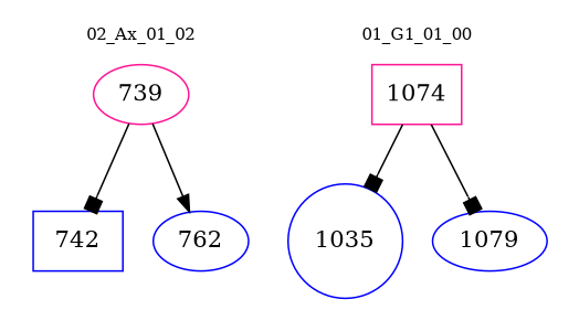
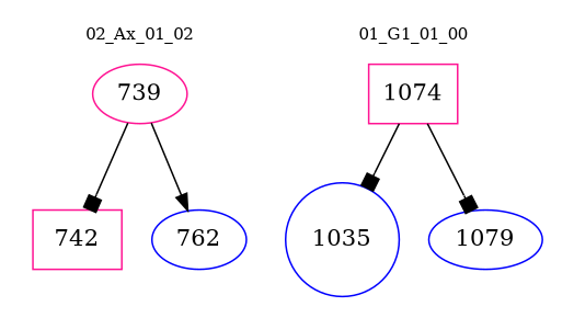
  digraph {
    node [color=blue shape=ellipse]
    edge [arrowhead=box color=black]
    n1 [color=deeppink label=739]
-   n2 [label=742 shape=box]
+   n2 [color=deeppink label=742 shape=box]
    n3 [label=762]
    n4 [color=deeppink label=1074 shape=box]
    n5 [label=1035 shape=circle]
    n6 [label=1079]
    subgraph cluster_1 {
      color=white
      fontsize=10
      label="02_Ax_01_02"
      n1
      n2
      n3
    }
    subgraph cluster_2 {
      color=white
      fontsize=10
      label="01_G1_01_00"
      n4
      n5
      n6
    }
    n1 -> n2
    n1 -> n3 [arrowhead=normal]
    n4 -> n5
    n4 -> n6
  }
